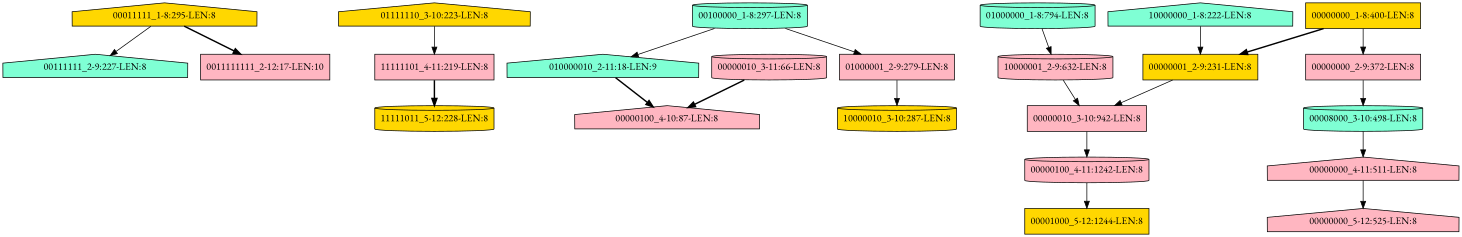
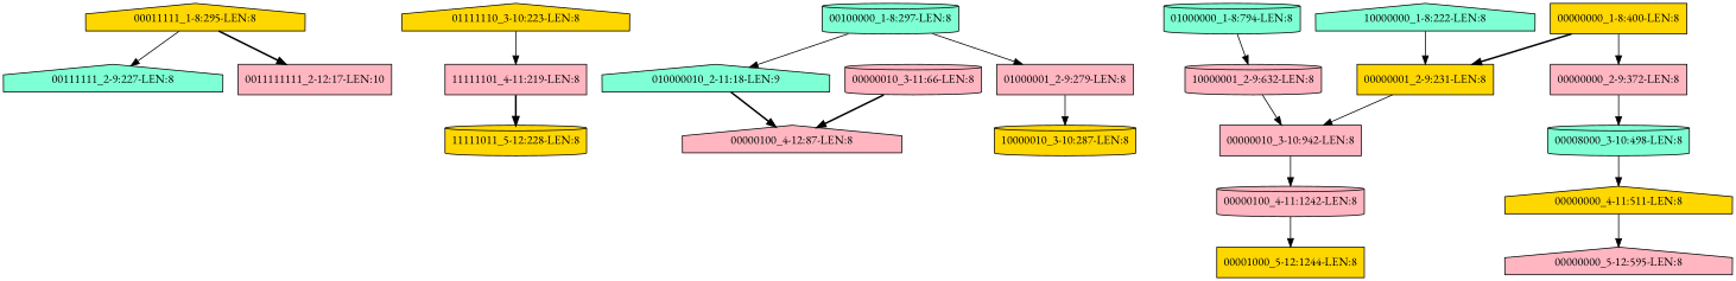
  digraph {
    fontname="EB Garamond"
    node [fillcolor=lightpink fontname="EB Garamond" shape=house style=filled]
    edge [fontname="EB Garamond" style=solid]
    "00111111_2-9:227-LEN:8" [fillcolor=aquamarine]
    "01111110_3-10:223-LEN:8" [fillcolor=gold]
    "11111101_4-11:219-LEN:8" [shape=box]
    "11111011_5-12:228-LEN:8" [fillcolor=gold shape=cylinder]
    "00100000_1-8:297-LEN:8" [fillcolor=aquamarine shape=cylinder]
    "010000010_2-11:18-LEN:9" [fillcolor=aquamarine]
    "01000001_2-9:279-LEN:8" [shape=box]
-   "00000100_4-12:87-LEN:8" [label="00000100_4-10:87-LEN:8"]
+   "00000100_4-12:87-LEN:8"
    "10000010_3-10:287-LEN:8" [fillcolor=gold shape=cylinder]
    "10000000_1-8:222-LEN:8" [fillcolor=aquamarine]
    "00000001_2-9:231-LEN:8" [fillcolor=gold shape=box]
    "00000000_2-9:372-LEN:8" [shape=box]
    n13 [fillcolor=aquamarine label="00008000_3-10:498-LEN:8" shape=cylinder]
    "00000010_3-10:942-LEN:8" [shape=box]
-   "00000000_4-11:511-LEN:8"
+   "00000000_4-11:511-LEN:8" [fillcolor=gold]
    "00000100_4-11:1242-LEN:8" [shape=cylinder]
-   "00000000_5-12:525-LEN:8"
+   "00000000_5-12:525-LEN:8" [label="00000000_5-12:595-LEN:8"]
    "01000000_1-8:794-LEN:8" [fillcolor=aquamarine shape=cylinder]
    "10000001_2-9:632-LEN:8" [shape=cylinder]
    "00001000_5-12:1244-LEN:8" [fillcolor=gold shape=box]
    "00000010_3-11:66-LEN:8" [shape=cylinder]
    "00011111_1-8:295-LEN:8" [fillcolor=gold]
    "0011111111_2-12:17-LEN:10" [shape=box]
    "00000000_1-8:400-LEN:8" [fillcolor=gold shape=box]
    "01111110_3-10:223-LEN:8" -> "11111101_4-11:219-LEN:8"
    "11111101_4-11:219-LEN:8" -> "11111011_5-12:228-LEN:8" [style=bold]
    "00100000_1-8:297-LEN:8" -> "010000010_2-11:18-LEN:9"
    "00100000_1-8:297-LEN:8" -> "01000001_2-9:279-LEN:8"
    "010000010_2-11:18-LEN:9" -> "00000100_4-12:87-LEN:8" [style=bold]
    "01000001_2-9:279-LEN:8" -> "10000010_3-10:287-LEN:8"
    "10000000_1-8:222-LEN:8" -> "00000001_2-9:231-LEN:8"
    "00000001_2-9:231-LEN:8" -> "00000010_3-10:942-LEN:8"
    "00000000_2-9:372-LEN:8" -> n13
    n13 -> "00000000_4-11:511-LEN:8"
    "00000010_3-10:942-LEN:8" -> "00000100_4-11:1242-LEN:8"
    "00000000_4-11:511-LEN:8" -> "00000000_5-12:525-LEN:8"
    "00000100_4-11:1242-LEN:8" -> "00001000_5-12:1244-LEN:8"
    "01000000_1-8:794-LEN:8" -> "10000001_2-9:632-LEN:8"
    "10000001_2-9:632-LEN:8" -> "00000010_3-10:942-LEN:8"
    "00000010_3-11:66-LEN:8" -> "00000100_4-12:87-LEN:8" [style=bold]
    "00011111_1-8:295-LEN:8" -> "00111111_2-9:227-LEN:8"
    "00011111_1-8:295-LEN:8" -> "0011111111_2-12:17-LEN:10" [style=bold]
    "00000000_1-8:400-LEN:8" -> "00000001_2-9:231-LEN:8" [style=bold]
    "00000000_1-8:400-LEN:8" -> "00000000_2-9:372-LEN:8"
  }
